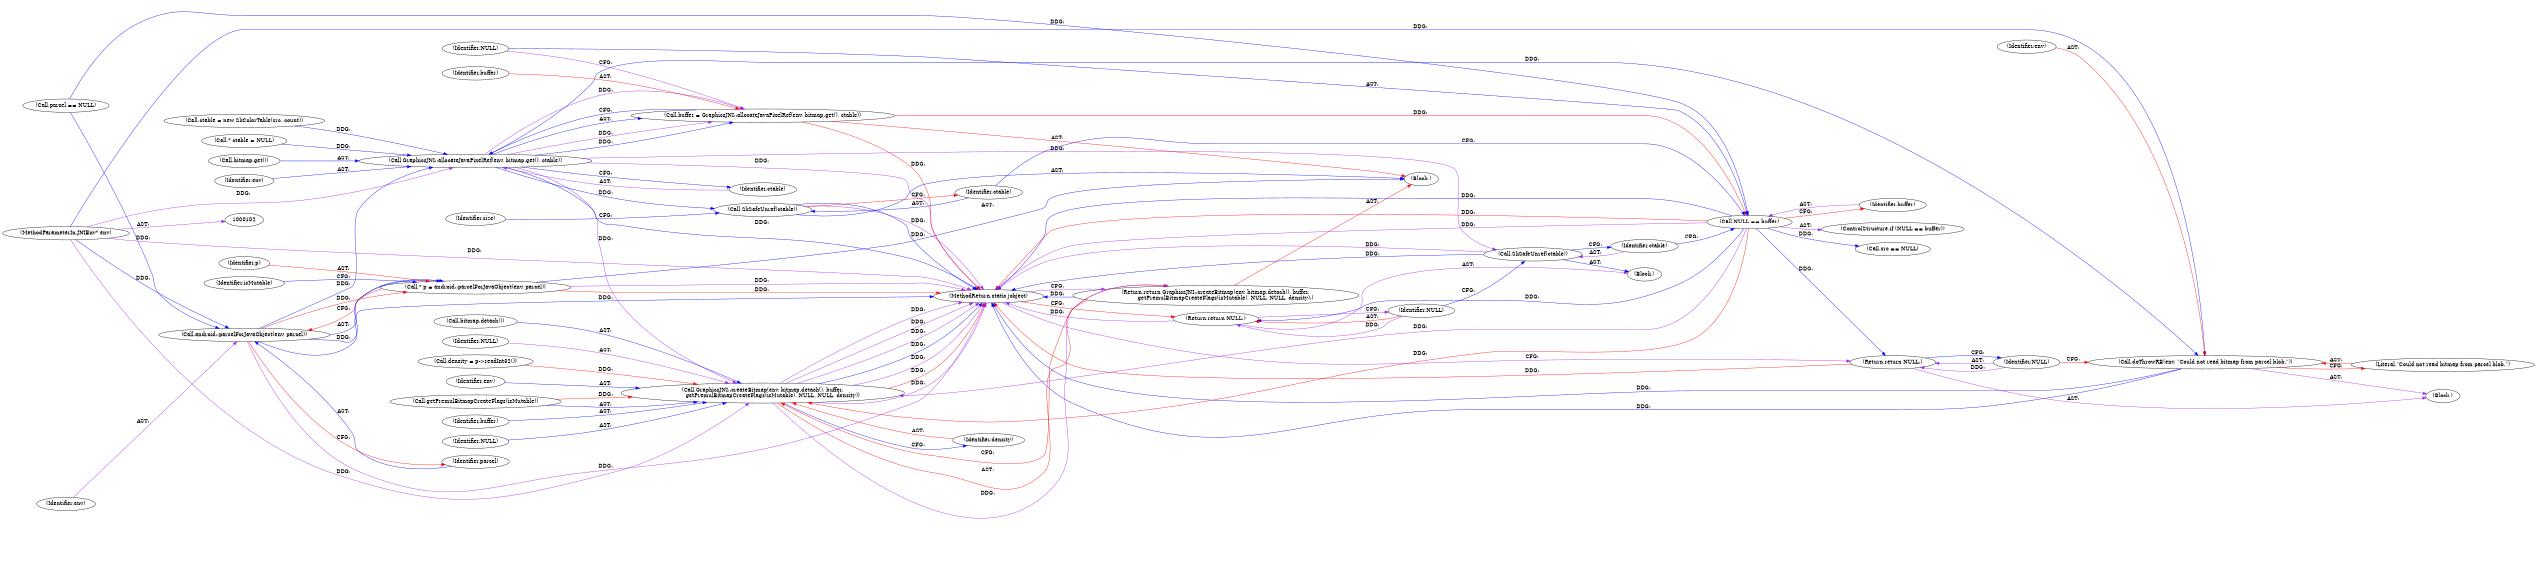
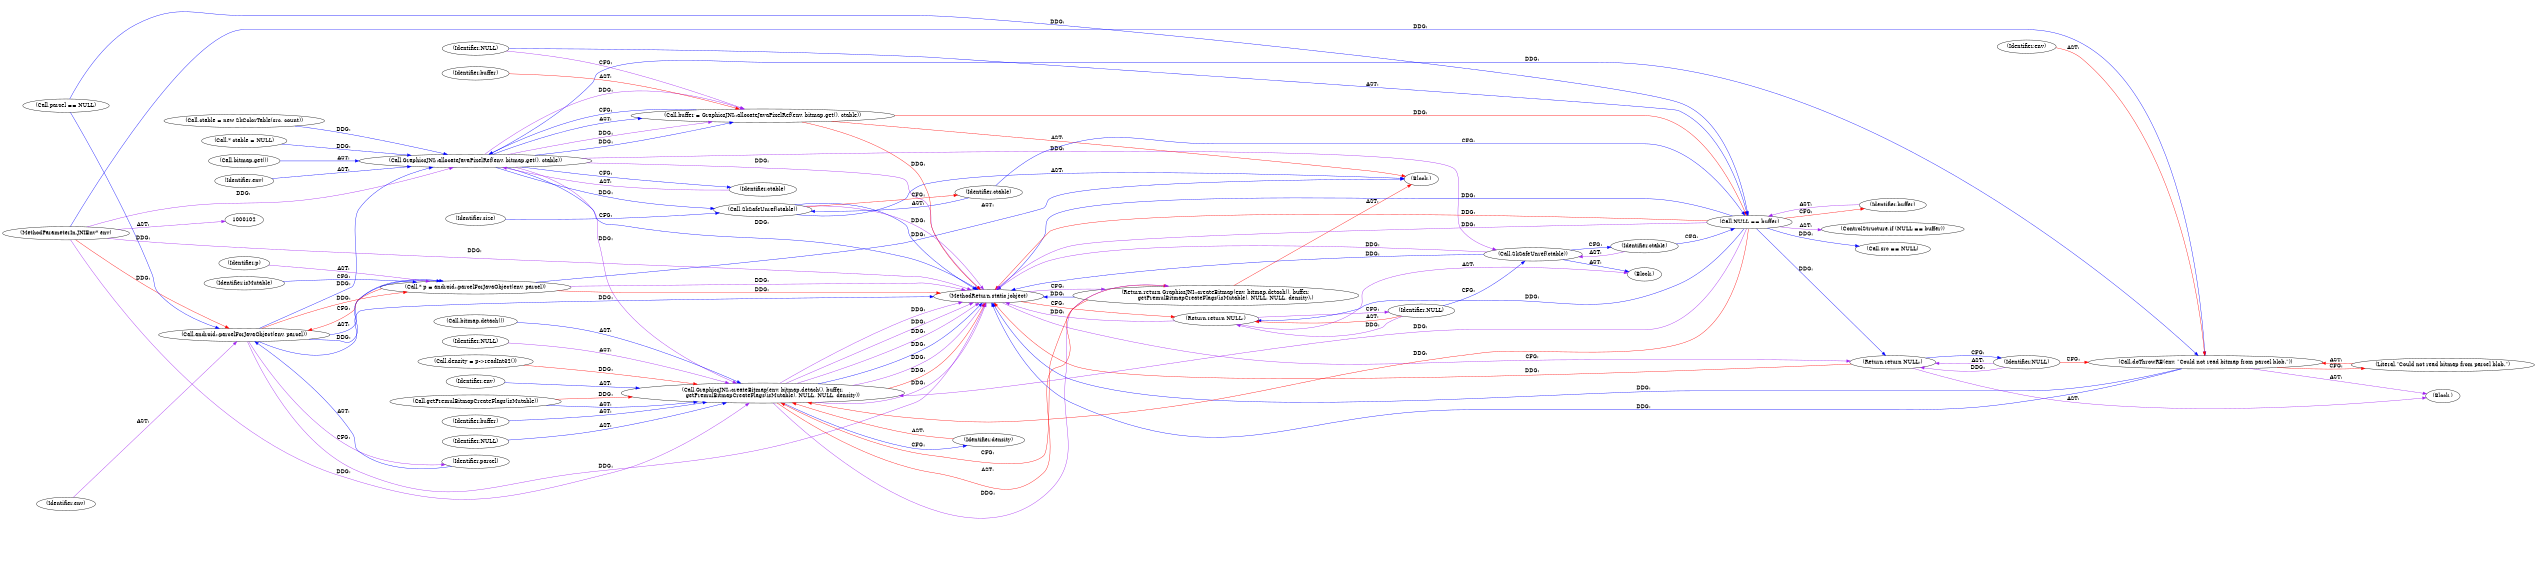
  digraph {
    fontname="DejaVu Serif"
    rankdir=LR
    node [fontname="DejaVu Serif"]
    edge [color=blue fontname="DejaVu Serif"]
    n1 [label="(MethodParameterIn,JNIEnv* env)"]
    n2 [label="(Call,android::parcelForJavaObject(env, parcel))"]
    n3 [label="(Call,GraphicsJNI::allocateJavaPixelRef(env, bitmap.get(), ctable))"]
    n4 [label="(Call,GraphicsJNI::createBitmap(env, bitmap.detach(), buffer,\n            getPremulBitmapCreateFlags(isMutable), NULL, NULL, density))"]
    n5 [label="(Call,doThrowRE(env, \"Could not read bitmap from parcel blob.\"))"]
    n6 [label="(MethodReturn,static jobject)"]
    1000102
    n8 [label="(Call,* p = android::parcelForJavaObject(env, parcel))"]
    n9 [label="(Identifier,parcel)"]
    n10 [label="(Call,buffer = GraphicsJNI::allocateJavaPixelRef(env, bitmap.get(), ctable))"]
    n11 [label="(Call,SkSafeUnref(ctable))"]
    n12 [label="(Call,SkSafeUnref(ctable))"]
    n13 [label="(Identifier,ctable)"]
    n14 [label="(Return,return GraphicsJNI::createBitmap(env, bitmap.detach(), buffer,\n            getPremulBitmapCreateFlags(isMutable), NULL, NULL, density);)"]
    n15 [label="(Identifier,density)"]
    n16 [label="(Block,)"]
    n17 [label="(Literal,\"Could not read bitmap from parcel blob.\")"]
    n18 [label="(Return,return NULL;)"]
    n19 [label="(Return,return NULL;)"]
    n20 [label="(Block,)"]
    n21 [label="(Call,NULL == buffer)"]
    n22 [label="(Block,)"]
    n23 [label="(Identifier,ctable)"]
    n24 [label="(Identifier,ctable)"]
    n25 [label="(Identifier,buffer)"]
    n26 [label="(ControlStructure,if (NULL == buffer))"]
    n27 [label="(Call,src == NULL)"]
    n28 [label="(Identifier,NULL)"]
    n29 [label="(Identifier,NULL)"]
    n30 [label="(Identifier,p)"]
    n31 [label="(Call,ctable = new SkColorTable(src, count))"]
    n32 [label="(Call,density = p->readInt32())"]
    n33 [label="(Identifier,isMutable)"]
    n34 [label="(Identifier,env)"]
    n35 [label="(Identifier,env)"]
    n36 [label="(Call,getPremulBitmapCreateFlags(isMutable))"]
    n37 [label="(Identifier,buffer)"]
    n38 [label="(Identifier,buffer)"]
    n39 [label="(Identifier,env)"]
    n40 [label="(Call,* ctable = NULL)"]
    n41 [label="(Call,bitmap.get())"]
    n42 [label="(Call,parcel == NULL)"]
    n43 [label="(Identifier,NULL)"]
    n44 [label="(Call,bitmap.detach())"]
    n45 [label="(Identifier,NULL)"]
    n46 [label="(Identifier,NULL)"]
    n47 [label="(Identifier,size)"]
    n48 [label="(Identifier,env)"]
-   n1 -> n2 [label="DDG: "]
+   n1 -> n2 [color=red label="DDG: "]
    n1 -> n3 [color=purple label="DDG: "]
    n1 -> n4 [color=purple label="DDG: "]
    n1 -> n5 [label="DDG: "]
    n1 -> n6 [color=purple label="DDG: "]
    n1 -> 1000102 [color=purple label="AST: "]
    n2 -> n3 [label="DDG: "]
    n2 -> n6 [color=purple label="DDG: "]
    n2 -> n6 [label="DDG: "]
    n2 -> n8 [label="AST: "]
    n2 -> n8 [label="DDG: "]
    n2 -> n8 [color=red label="DDG: "]
-   n2 -> n9 [color=red label="CFG: "]
+   n2 -> n9 [color=purple label="CFG: "]
    n3 -> n4 [color=purple label="DDG: "]
    n3 -> n5 [label="DDG: "]
    n3 -> n6 [color=purple label="DDG: "]
    n3 -> n6 [label="DDG: "]
    n3 -> n10 [label="AST: "]
    n3 -> n10 [color=purple label="DDG: "]
    n3 -> n10 [label="DDG: "]
    n3 -> n10 [color=purple label="DDG: "]
    n3 -> n11 [color=purple label="DDG: "]
    n3 -> n12 [label="DDG: "]
    n3 -> n13 [label="CFG: "]
    n4 -> n6 [color=purple label="DDG: "]
    n4 -> n6 [color=purple label="DDG: "]
    n4 -> n6 [label="DDG: "]
    n4 -> n6 [color=purple label="DDG: "]
    n4 -> n6 [color=red label="DDG: "]
    n4 -> n6 [color=purple label="DDG: "]
    n4 -> n6 [color=purple label="DDG: "]
    n4 -> n14 [color=red label="AST: "]
    n4 -> n14 [color=purple label="DDG: "]
    n4 -> n15 [label="CFG: "]
    n5 -> n6 [label="DDG: "]
    n5 -> n6 [label="DDG: "]
    n5 -> n16 [color=purple label="AST: "]
    n5 -> n17 [color=red label="CFG: "]
    n6 -> n14 [color=purple label="CFG: "]
    n6 -> n18 [color=red label="CFG: "]
    n6 -> n19 [color=purple label="CFG: "]
    n8 -> n2 [color=red label="CFG: "]
    n8 -> n6 [color=purple label="DDG: "]
    n8 -> n6 [color=red label="DDG: "]
    n8 -> n20 [label="AST: "]
    n9 -> n2 [label="AST: "]
    n10 -> n3 [label="CFG: "]
    n10 -> n6 [color=red label="DDG: "]
    n10 -> n20 [color=red label="AST: "]
    n10 -> n21 [color=red label="DDG: "]
    n11 -> n6 [color=purple label="DDG: "]
    n11 -> n6 [label="DDG: "]
    n11 -> n22 [label="AST: "]
    n11 -> n23 [label="CFG: "]
    n12 -> n6 [label="DDG: "]
    n12 -> n6 [color=purple label="DDG: "]
    n12 -> n20 [label="AST: "]
    n12 -> n24 [color=red label="CFG: "]
    n13 -> n3 [color=purple label="AST: "]
    n14 -> n4 [color=red label="CFG: "]
    n14 -> n6 [label="DDG: "]
    n14 -> n20 [color=red label="AST: "]
    n15 -> n4 [color=red label="AST: "]
    n17 -> n5 [color=red label="AST: "]
    n18 -> n6 [color=purple label="DDG: "]
    n18 -> n22 [color=purple label="AST: "]
    n18 -> n28 [color=purple label="CFG: "]
    n19 -> n6 [color=red label="DDG: "]
    n19 -> n16 [color=purple label="AST: "]
    n19 -> n29 [label="CFG: "]
    n21 -> n4 [color=red label="DDG: "]
    n21 -> n4 [color=purple label="DDG: "]
    n21 -> n6 [label="DDG: "]
    n21 -> n6 [color=red label="DDG: "]
    n21 -> n6 [color=purple label="DDG: "]
    n21 -> n18 [label="DDG: "]
    n21 -> n19 [label="DDG: "]
    n21 -> n25 [color=red label="CFG: "]
    n21 -> n26 [color=purple label="AST: "]
    n21 -> n27 [label="DDG: "]
    n23 -> n11 [color=purple label="AST: "]
    n23 -> n21 [label="CFG: "]
    n24 -> n12 [label="AST: "]
    n24 -> n21 [label="CFG: "]
    n25 -> n21 [color=purple label="AST: "]
    n28 -> n11 [label="CFG: "]
    n28 -> n18 [color=red label="AST: "]
    n28 -> n18 [color=purple label="DDG: "]
    n29 -> n5 [color=red label="CFG: "]
    n29 -> n19 [color=purple label="AST: "]
    n29 -> n19 [color=purple label="DDG: "]
-   n30 -> n8 [color=red label="AST: "]
+   n30 -> n8 [color=purple label="AST: "]
    n31 -> n3 [label="DDG: "]
    n32 -> n4 [color=red label="DDG: "]
    n33 -> n8 [label="CFG: "]
    n34 -> n2 [color=purple label="AST: "]
    n35 -> n4 [label="AST: "]
    n36 -> n4 [label="AST: "]
    n36 -> n4 [color=red label="DDG: "]
    n37 -> n10 [color=red label="AST: "]
    n38 -> n4 [label="AST: "]
    n39 -> n5 [color=red label="AST: "]
    n40 -> n3 [label="DDG: "]
    n41 -> n3 [label="AST: "]
    n42 -> n2 [label="DDG: "]
    n42 -> n21 [label="DDG: "]
    n43 -> n4 [label="AST: "]
    n44 -> n4 [label="AST: "]
    n45 -> n10 [color=purple label="CFG: "]
    n45 -> n21 [label="AST: "]
    n46 -> n4 [color=purple label="AST: "]
    n47 -> n12 [label="CFG: "]
    n48 -> n3 [label="AST: "]
  }
